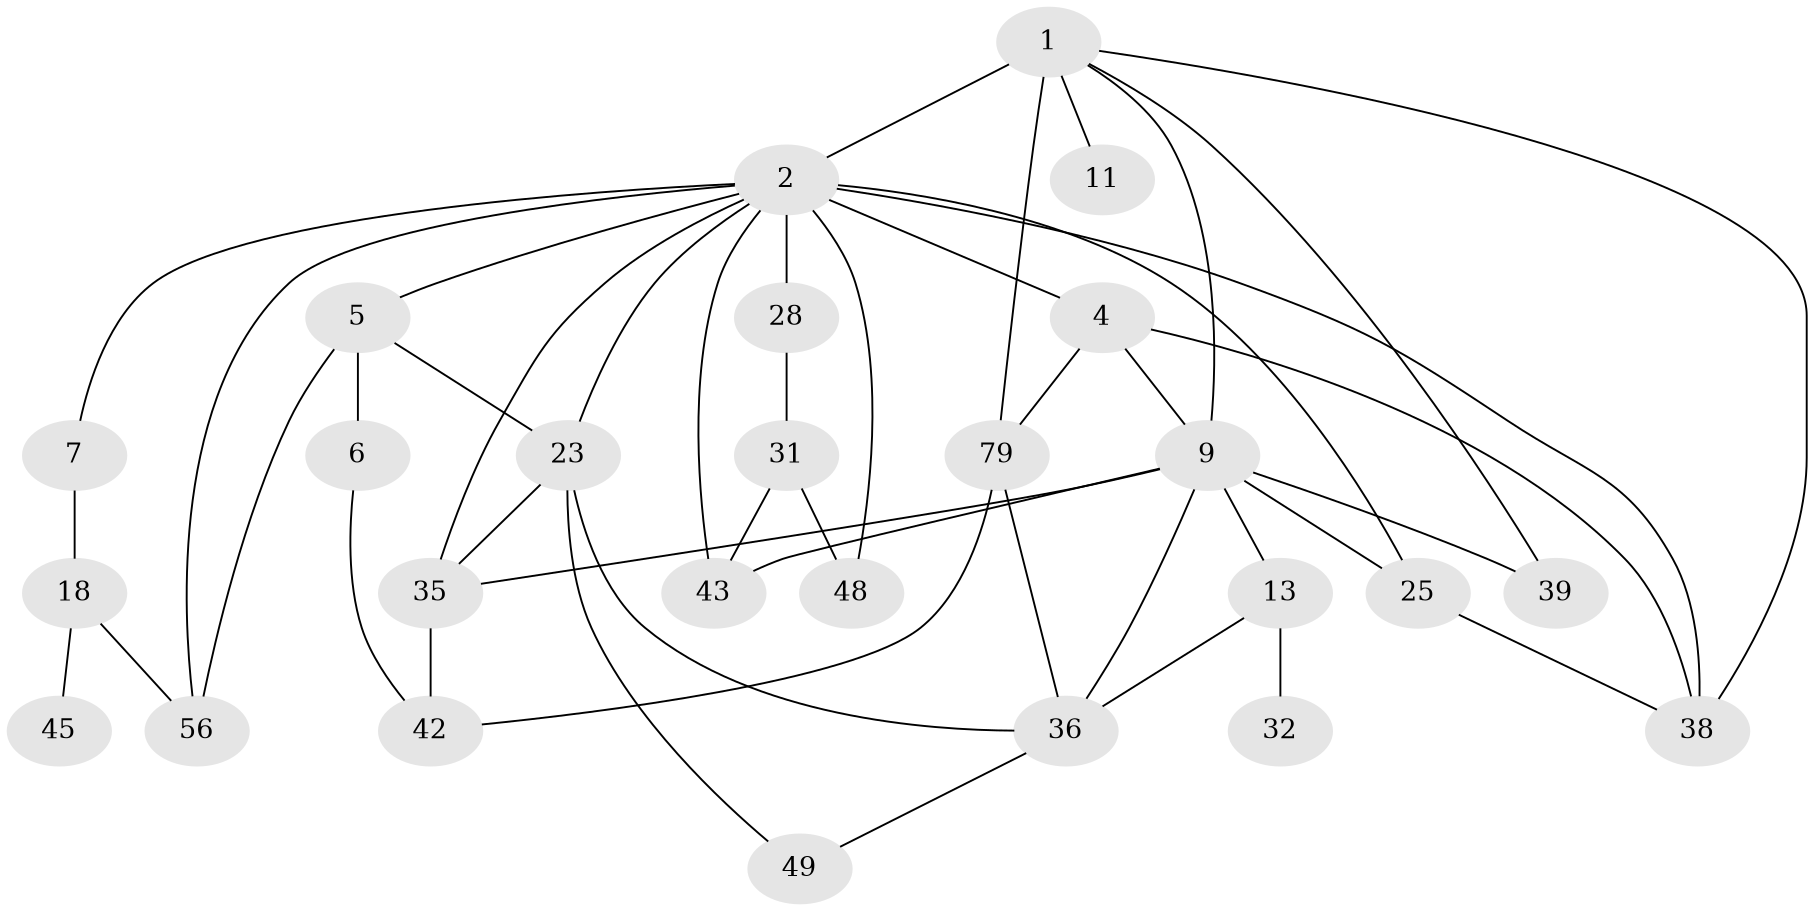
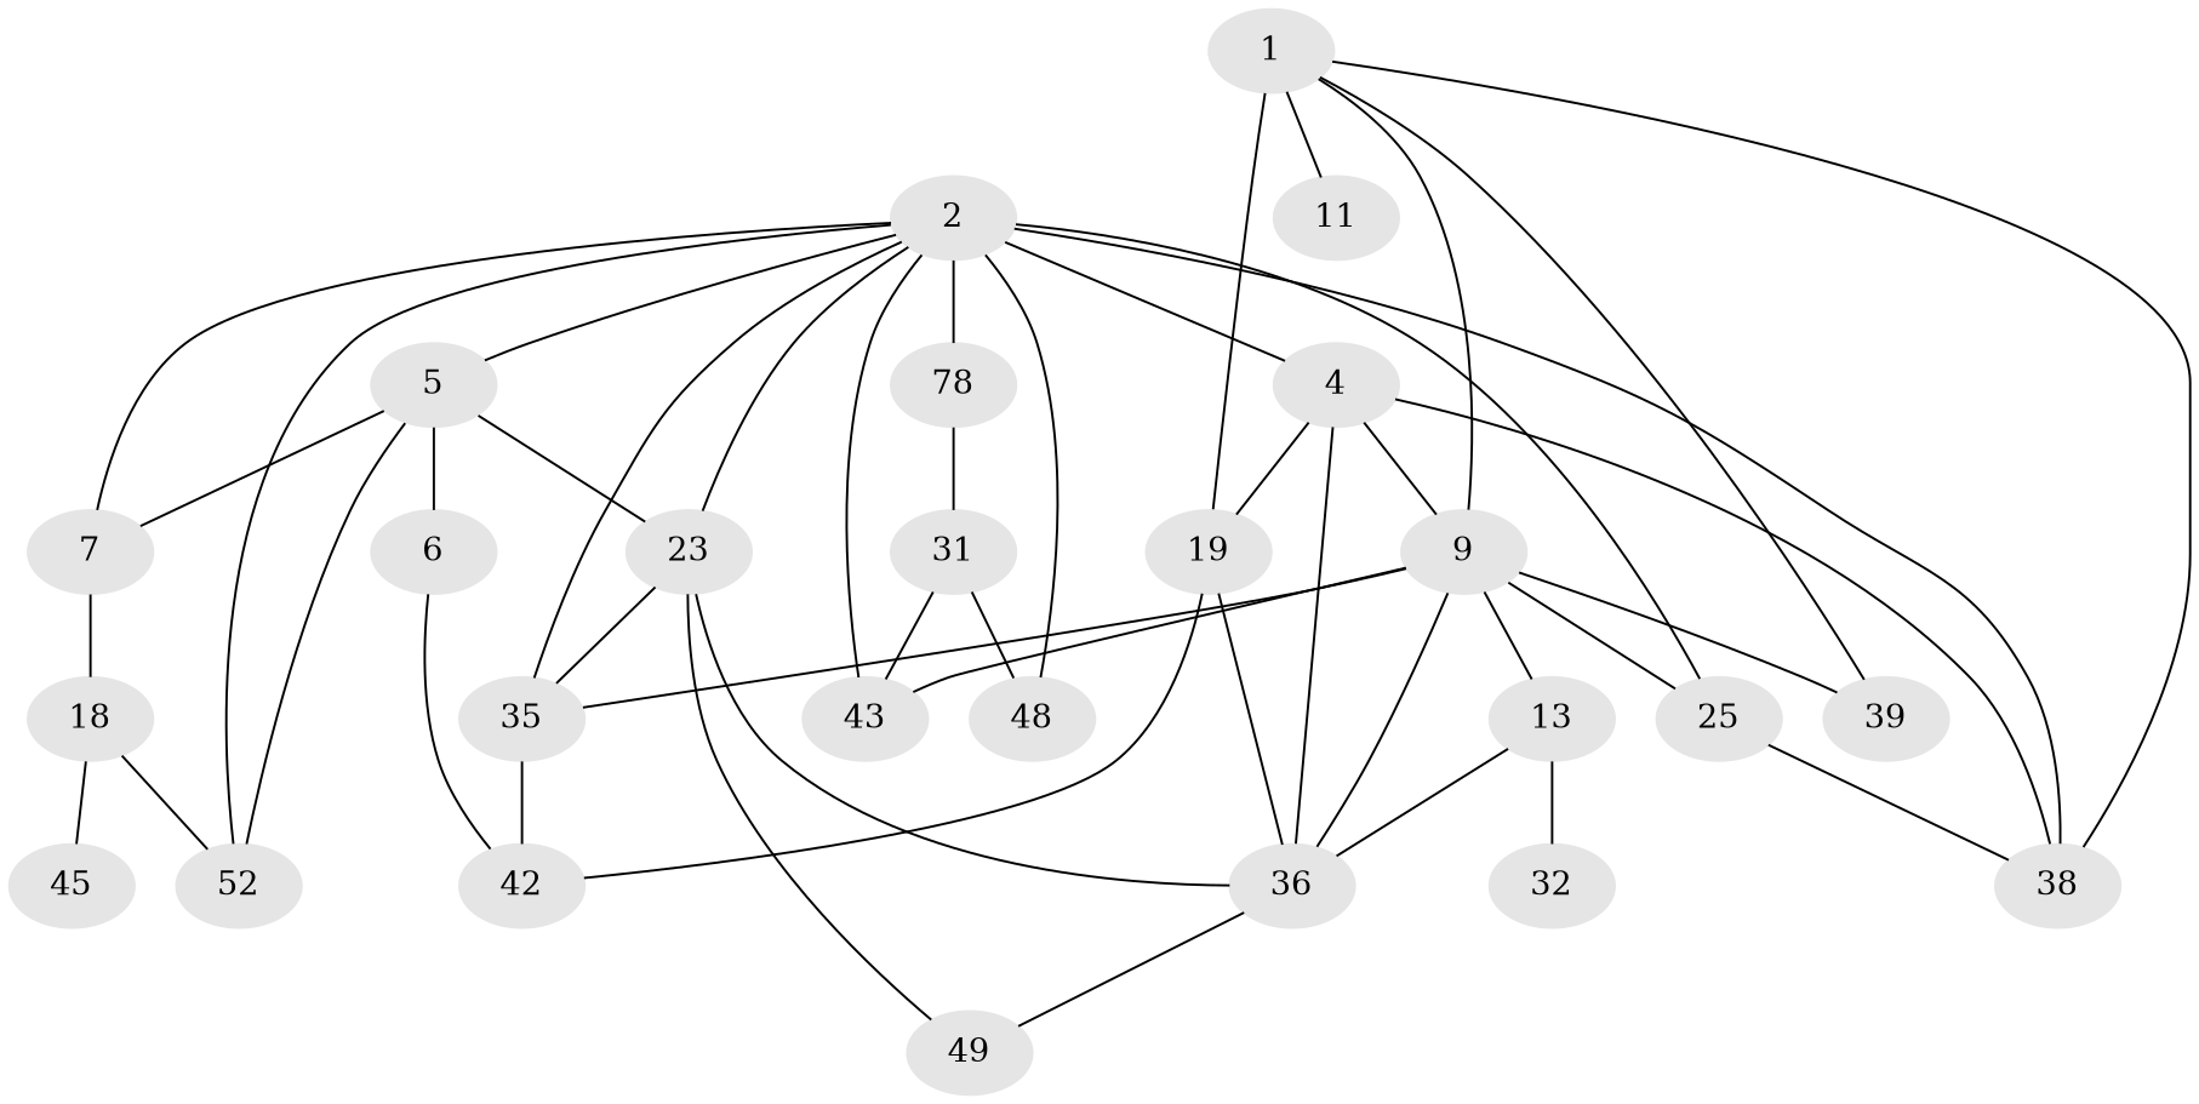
  graph {
    node [color=gray90 style=filled]
    1 [super="+6+3+24"]
    2 [super="+10+17"]
    9 [super="+22"]
    11
-   19 [super="+30" label=79]
+   19 [super="+30"]
    38 [super="+50+51"]
    39
    4
    5 [super="+26"]
    7
    23 [super="+33"]
    25
-   28
+   28 [label=78]
    35
    43
    48
-   52 [label=56]
+   52
    36 [super="+40+37"]
    13 [super="+27"]
    42
    49 [super="+54"]
    n22 [label=6]
    18
    31
    45
    32
-   1 -- 2 [weight=3]
    1 -- 9
    1 -- 11
    1 -- 19
    1 -- 38
    1 -- 39
    2 -- 38
    2 -- 4
    2 -- 5
    2 -- 7
    2 -- 23
    2 -- 25
    2 -- 28 [weight=2]
    2 -- 35
    2 -- 43
    2 -- 48
    2 -- 52
    9 -- 39
    9 -- 25
    9 -- 35
    9 -- 43
    9 -- 36
    9 -- 13
    19 -- 36
    19 -- 42
    4 -- 9
    4 -- 19
    4 -- 38
+   4 -- 36
+   5 -- 7
    5 -- 23
    5 -- 52
    5 -- n22
    7 -- 18
    23 -- 35
    23 -- 36
    23 -- 49
    25 -- 38
    28 -- 31
    35 -- 42
    36 -- 49
    13 -- 36
    13 -- 32
    n22 -- 42
    18 -- 52
    18 -- 45
    31 -- 43
    31 -- 48
  }
